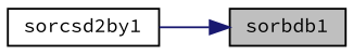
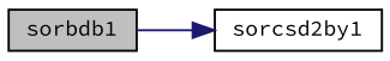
  digraph {
    rankdir=RL
    fontname="Source Code Pro"
    node [color=black fontname="Source Code Pro" fontsize=10 shape=record style=filled]
    n1 [fillcolor=grey75 fontcolor=black height=0.2 label=sorbdb1 width=0.4]
    n2 [fillcolor=white height=0.2 label=sorcsd2by1 width=0.4]
-   n1 -> n2 [color=midnightblue dir=back fontname="Source Code Pro" fontsize=10 labelfontname=Helvetica labelfontsize=10 style=solid]
+   n2 -> n1 [color=midnightblue dir=back fontname="Source Code Pro" fontsize=10 labelfontname=Helvetica labelfontsize=10 style=solid]
  }
